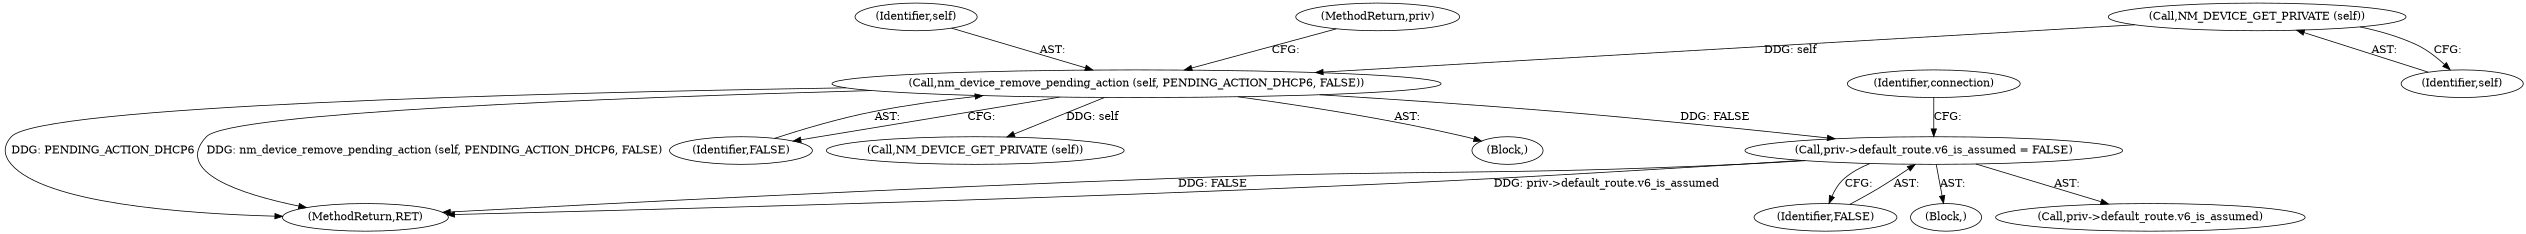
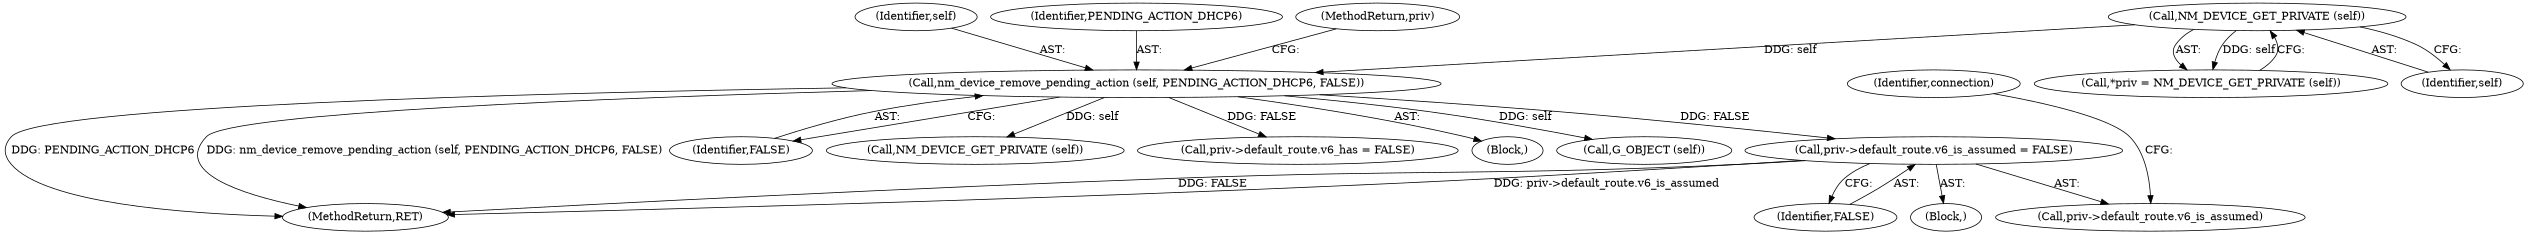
  digraph {
    n1 [label="(Call,priv->default_route.v6_is_assumed = FALSE)"]
    n2 [label="(MethodReturn,RET)"]
    n3 [label="(Block,)"]
    n4 [label="(Identifier,FALSE)"]
    n5 [label="(Call,priv->default_route.v6_is_assumed)"]
    n6 [label="(Call,nm_device_remove_pending_action (self, PENDING_ACTION_DHCP6, FALSE))"]
    n7 [label="(Identifier,FALSE)"]
    n8 [label="(Call,NM_DEVICE_GET_PRIVATE (self))"]
+   n9 [label="(Call,priv->default_route.v6_has = FALSE)"]
    n10 [label="(Block,)"]
+   n11 [label="(Call,G_OBJECT (self))"]
    n12 [label="(Call,NM_DEVICE_GET_PRIVATE (self))"]
    n13 [label="(Identifier,self)"]
+   n14 [label="(Call,*priv = NM_DEVICE_GET_PRIVATE (self))"]
    n15 [label="(MethodReturn,priv)"]
    n16 [label="(Identifier,self)"]
+   n17 [label="(Identifier,PENDING_ACTION_DHCP6)"]
    n18 [label="(Identifier,connection)"]
    n1 -> n2 [label="DDG: FALSE"]
    n1 -> n2 [label="DDG: priv->default_route.v6_is_assumed"]
    n1 -> n3 [label="AST: "]
    n1 -> n4 [label="CFG: "]
    n1 -> n5 [label="AST: "]
    n4 -> n1 [label="AST: "]
    n6 -> n1 [label="DDG: FALSE"]
    n6 -> n2 [label="DDG: nm_device_remove_pending_action (self, PENDING_ACTION_DHCP6, FALSE)"]
    n6 -> n2 [label="DDG: PENDING_ACTION_DHCP6"]
    n6 -> n7 [label="CFG: "]
    n6 -> n8 [label="DDG: self"]
+   n6 -> n9 [label="DDG: FALSE"]
    n6 -> n10 [label="AST: "]
+   n6 -> n11 [label="DDG: self"]
    n7 -> n6 [label="AST: "]
    n12 -> n6 [label="DDG: self"]
    n12 -> n13 [label="CFG: "]
+   n12 -> n14 [label="AST: "]
+   n12 -> n14 [label="DDG: self"]
    n13 -> n12 [label="AST: "]
+   n14 -> n12 [label="CFG: "]
    n15 -> n6 [label="CFG: "]
    n16 -> n6 [label="AST: "]
-   n18 -> n1 [label="CFG: "]
+   n17 -> n6 [label="AST: "]
+   n18 -> n5 [label="CFG: "]
  }
